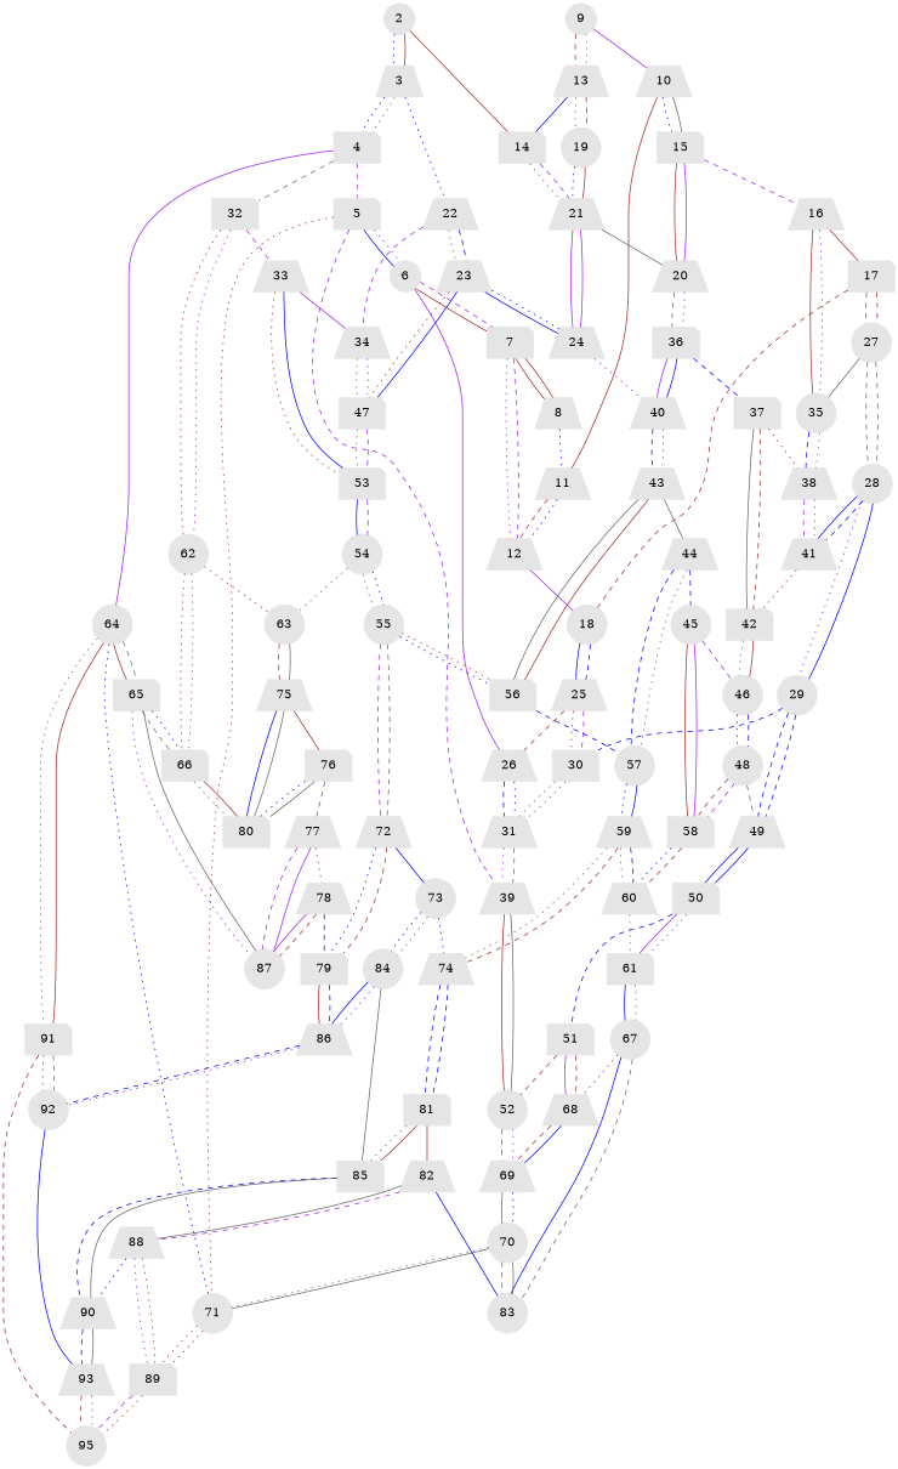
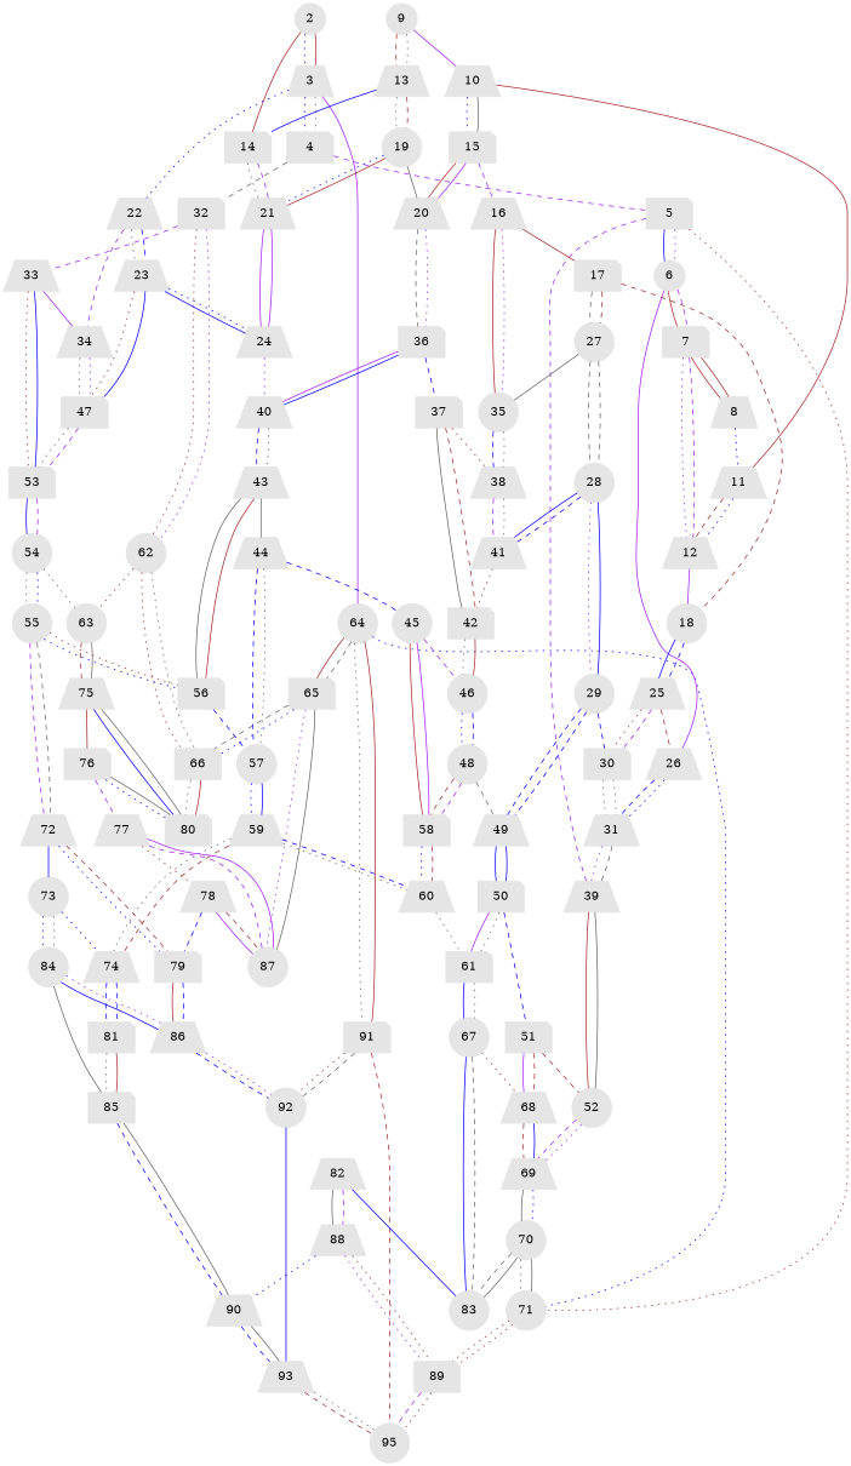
  graph {
    node [color=gray90 shape=trapezium style=filled]
    edge [color=blue style=dotted]
    2 [shape=circle]
    3
    14 [shape=note]
    9 [shape=circle]
    10
    13
    4 [shape=note]
    22
    21
    5 [shape=note]
    32 [shape=note]
    64 [shape=circle]
    23
    34
    6 [shape=circle]
    39
    71 [shape=circle]
    33
    62 [shape=circle]
    65 [shape=note]
    91 [shape=note]
    7 [shape=note]
    26
    52 [shape=circle]
    89 [shape=note]
    8
    12
    31
    11
    18 [shape=circle]
    15 [shape=note]
    19 [shape=circle]
    16
    20
    25
    24
    17 [shape=note]
    35 [shape=circle]
    36 [shape=note]
    27 [shape=circle]
    38
    28 [shape=circle]
    30 [shape=note]
    40
    37 [shape=note]
    47 [shape=note]
    53 [shape=note]
    43
    29 [shape=circle]
    41
    49
    42 [shape=note]
    50 [shape=note]
    63 [shape=circle]
    66 [shape=note]
    54 [shape=circle]
    46 [shape=circle]
    69
    44
    56 [shape=note]
    48 [shape=circle]
    45 [shape=circle]
    57 [shape=circle]
    58 [shape=note]
    59
    60
    51 [shape=note]
    61 [shape=note]
    68
    67 [shape=circle]
    70 [shape=circle]
    55 [shape=circle]
    72
    75
    73 [shape=circle]
    79 [shape=note]
    74
    81 [shape=note]
    83 [shape=circle]
    80 [shape=note]
    76 [shape=note]
    87 [shape=circle]
    92 [shape=circle]
    n84 [label=95 shape=circle]
    84 [shape=circle]
    86
    85 [shape=note]
    82
    77
    78
    88
    90
    93
    2 -- 3
    2 -- 3 [color=brown style=solid]
    2 -- 14 [color=brown style=solid]
    3 -- 4
    3 -- 4 [color=gray40]
    3 -- 22
    14 -- 21 [color=gray40]
    14 -- 21 [color=purple style=dashed]
    9 -- 10 [color=purple style=solid]
    9 -- 13 [color=brown style=dashed]
    9 -- 13 [color=gray40]
    10 -- 11 [color=brown style=solid]
    10 -- 15
    10 -- 15 [color=gray40 style=solid]
    13 -- 14 [style=solid]
    13 -- 19 [color=gray40]
    13 -- 19 [color=brown style=dashed]
    4 -- 5 [color=purple style=dashed]
    4 -- 32 [color=gray40 style=dashed]
-   4 -- 64 [color=purple style=solid]
+   3 -- 64 [color=purple style=solid]
    22 -- 23 [color=gray40]
    22 -- 23 [style=dashed]
    22 -- 34 [color=purple style=dashed]
    21 -- 24 [color=purple style=solid]
    21 -- 24 [color=purple style=solid]
    5 -- 6 [style=solid]
    5 -- 6 [color=purple]
    5 -- 39 [color=purple style=dashed]
    5 -- 71 [color=brown]
    32 -- 33 [color=purple style=dashed]
    32 -- 62 [color=brown]
    32 -- 62 [color=purple]
    64 -- 71
    64 -- 65 [color=brown style=solid]
    64 -- 65 [color=gray40 style=dashed]
    64 -- 91 [color=gray40]
    64 -- 91 [color=brown style=solid]
    23 -- 24 [style=solid]
    23 -- 24
    23 -- 47 [color=brown]
    23 -- 47 [style=solid]
    34 -- 47 [color=gray40]
    34 -- 47 [color=purple]
    6 -- 7 [color=brown style=solid]
    6 -- 7 [color=purple style=dashed]
    6 -- 26 [color=purple style=solid]
    39 -- 52 [color=brown style=solid]
    39 -- 52 [color=gray40 style=solid]
    71 -- 89 [color=brown]
    71 -- 89 [color=brown]
    33 -- 34 [color=purple style=solid]
    33 -- 53 [color=brown]
    33 -- 53 [style=solid]
    62 -- 63 [color=brown]
    62 -- 66 [color=brown]
    62 -- 66 [color=gray40]
    65 -- 66 [color=gray40 style=dashed]
    65 -- 66
    65 -- 87 [color=purple]
    65 -- 87 [color=gray40 style=solid]
    91 -- 92 [color=brown]
    91 -- 92 [color=gray40 style=dashed]
    91 -- n84 [color=brown style=dashed]
    7 -- 8 [color=brown style=solid]
    7 -- 8 [color=brown style=solid]
    7 -- 12 [color=purple]
    7 -- 12 [color=purple style=dashed]
    26 -- 31 [style=dashed]
    26 -- 31
    52 -- 69 [color=purple style=dashed]
    52 -- 69 [color=purple]
    89 -- n84 [color=purple style=dashed]
    89 -- n84 [color=brown]
    8 -- 11
    12 -- 18 [color=purple style=solid]
    31 -- 39 [color=purple]
    31 -- 39 [color=gray40 style=dashed]
    11 -- 12 [color=brown style=dashed]
    11 -- 12
    18 -- 25 [style=solid]
    18 -- 25 [style=dashed]
    15 -- 16 [color=purple style=dashed]
    15 -- 20 [color=brown style=solid]
    15 -- 20 [color=purple style=solid]
    19 -- 21
    19 -- 21 [color=brown style=solid]
-   21 -- 20 [color=gray40 style=solid]
+   19 -- 20 [color=gray40 style=solid]
    16 -- 17 [color=brown style=solid]
    16 -- 35 [color=brown style=solid]
    16 -- 35 [color=purple]
    20 -- 36 [color=gray40 style=dashed]
    20 -- 36 [color=purple]
    25 -- 26 [color=brown style=dashed]
    25 -- 30 [color=brown]
    25 -- 30 [color=purple style=dashed]
    24 -- 40 [color=purple]
    17 -- 18 [color=brown style=dashed]
    17 -- 27 [color=gray40 style=dashed]
    17 -- 27 [color=brown style=dashed]
    35 -- 38 [style=dashed]
    35 -- 38 [color=gray40]
    36 -- 40 [color=purple style=solid]
    36 -- 40 [style=solid]
    36 -- 37 [style=dashed]
    27 -- 35 [color=gray40 style=solid]
    27 -- 28 [color=gray40 style=dashed]
    27 -- 28 [color=gray40 style=dashed]
    38 -- 41 [color=purple style=dashed]
    38 -- 41 [color=gray40]
    28 -- 29 [color=purple]
    28 -- 29 [style=solid]
    28 -- 41 [style=solid]
    28 -- 41 [style=dashed]
    30 -- 31 [color=gray40]
    30 -- 31 [color=gray40]
    40 -- 43 [style=dashed]
    40 -- 43 [color=gray40]
    37 -- 38 [color=brown]
    37 -- 42 [color=gray40 style=solid]
    37 -- 42 [color=brown style=dashed]
    47 -- 53 [color=gray40]
    47 -- 53 [color=purple style=dashed]
    53 -- 54 [style=solid]
    53 -- 54 [color=purple style=dashed]
    43 -- 44 [color=gray40 style=solid]
    43 -- 56 [color=gray40 style=solid]
    43 -- 56 [color=brown style=solid]
    29 -- 30 [style=dashed]
    29 -- 49 [style=dashed]
    29 -- 49 [style=dashed]
    41 -- 42 [color=brown]
    49 -- 50 [style=solid]
    49 -- 50 [style=solid]
    42 -- 46 [color=gray40]
    42 -- 46 [color=brown style=solid]
    50 -- 51 [style=dashed]
    50 -- 61 [color=purple style=solid]
    50 -- 61 [color=gray40]
    63 -- 75 [color=brown style=dashed]
    63 -- 75 [color=gray40 style=solid]
    66 -- 80 [color=gray40]
    66 -- 80 [color=brown style=solid]
    54 -- 63 [color=gray40]
    54 -- 55 [color=gray40]
    54 -- 55
    46 -- 48
    46 -- 48 [style=dashed]
    69 -- 70 [color=gray40 style=solid]
    69 -- 70
    44 -- 45 [style=dashed]
    44 -- 57 [style=dashed]
    44 -- 57 [color=gray40]
    56 -- 57 [style=dashed]
    48 -- 49 [color=gray40 style=dashed]
    48 -- 58 [color=brown style=dashed]
    48 -- 58 [color=purple style=dashed]
    45 -- 46 [color=purple style=dashed]
    45 -- 58 [color=brown style=solid]
    45 -- 58 [color=purple style=solid]
    57 -- 59
    57 -- 59 [style=solid]
    58 -- 60
    58 -- 60 [color=brown style=dashed]
    59 -- 60 [color=gray40]
    59 -- 60 [style=dashed]
    59 -- 74 [color=gray40]
    59 -- 74 [color=brown style=dashed]
    60 -- 61 [color=gray40]
    51 -- 52 [color=brown style=dashed]
    51 -- 68 [color=purple style=solid]
    51 -- 68 [color=brown style=dashed]
    61 -- 67 [style=solid]
    61 -- 67 [color=gray40]
    68 -- 69 [color=brown style=dashed]
    68 -- 69 [style=solid]
    67 -- 68 [color=brown]
    67 -- 83 [style=solid]
    67 -- 83 [color=gray40 style=dashed]
    70 -- 71 [color=gray40]
    70 -- 71 [color=gray40 style=solid]
    70 -- 83 [color=gray40 style=dashed]
    70 -- 83 [color=gray40 style=solid]
    55 -- 56
    55 -- 56 [color=brown]
    55 -- 72 [color=purple style=dashed]
    55 -- 72 [color=gray40 style=dashed]
    72 -- 73 [style=solid]
    72 -- 79
    72 -- 79 [color=brown style=dashed]
    75 -- 80 [style=solid]
    75 -- 80 [color=gray40 style=solid]
    75 -- 76 [color=brown style=solid]
    73 -- 74
    73 -- 84
    73 -- 84 [color=gray40]
    79 -- 86 [color=brown style=solid]
    79 -- 86 [style=dashed]
    74 -- 81 [style=dashed]
    74 -- 81 [style=dashed]
    81 -- 85 [color=gray40]
    81 -- 85 [color=brown style=solid]
-   81 -- 82 [color=brown style=solid]
    76 -- 80
    76 -- 80 [color=gray40 style=solid]
    76 -- 77 [color=purple style=dashed]
    92 -- 93 [style=solid]
    84 -- 86 [style=solid]
    84 -- 86 [color=purple]
    84 -- 85 [color=gray40 style=solid]
    86 -- 92 [style=dashed]
    86 -- 92 [color=purple]
    85 -- 90 [style=dashed]
    85 -- 90 [color=gray40 style=solid]
    82 -- 83 [style=solid]
    82 -- 88 [color=gray40 style=solid]
    82 -- 88 [color=purple style=dashed]
    77 -- 87 [color=purple style=dashed]
    77 -- 87 [color=purple style=solid]
    77 -- 78 [color=brown]
    78 -- 79 [style=dashed]
    78 -- 87 [color=purple style=solid]
    78 -- 87 [color=brown style=dashed]
    88 -- 89 [color=purple]
    88 -- 89 [color=brown]
    88 -- 90
    90 -- 93 [style=dashed]
    90 -- 93 [color=gray40 style=solid]
    93 -- n84 [color=brown style=dashed]
    93 -- n84 [color=gray40]
  }
